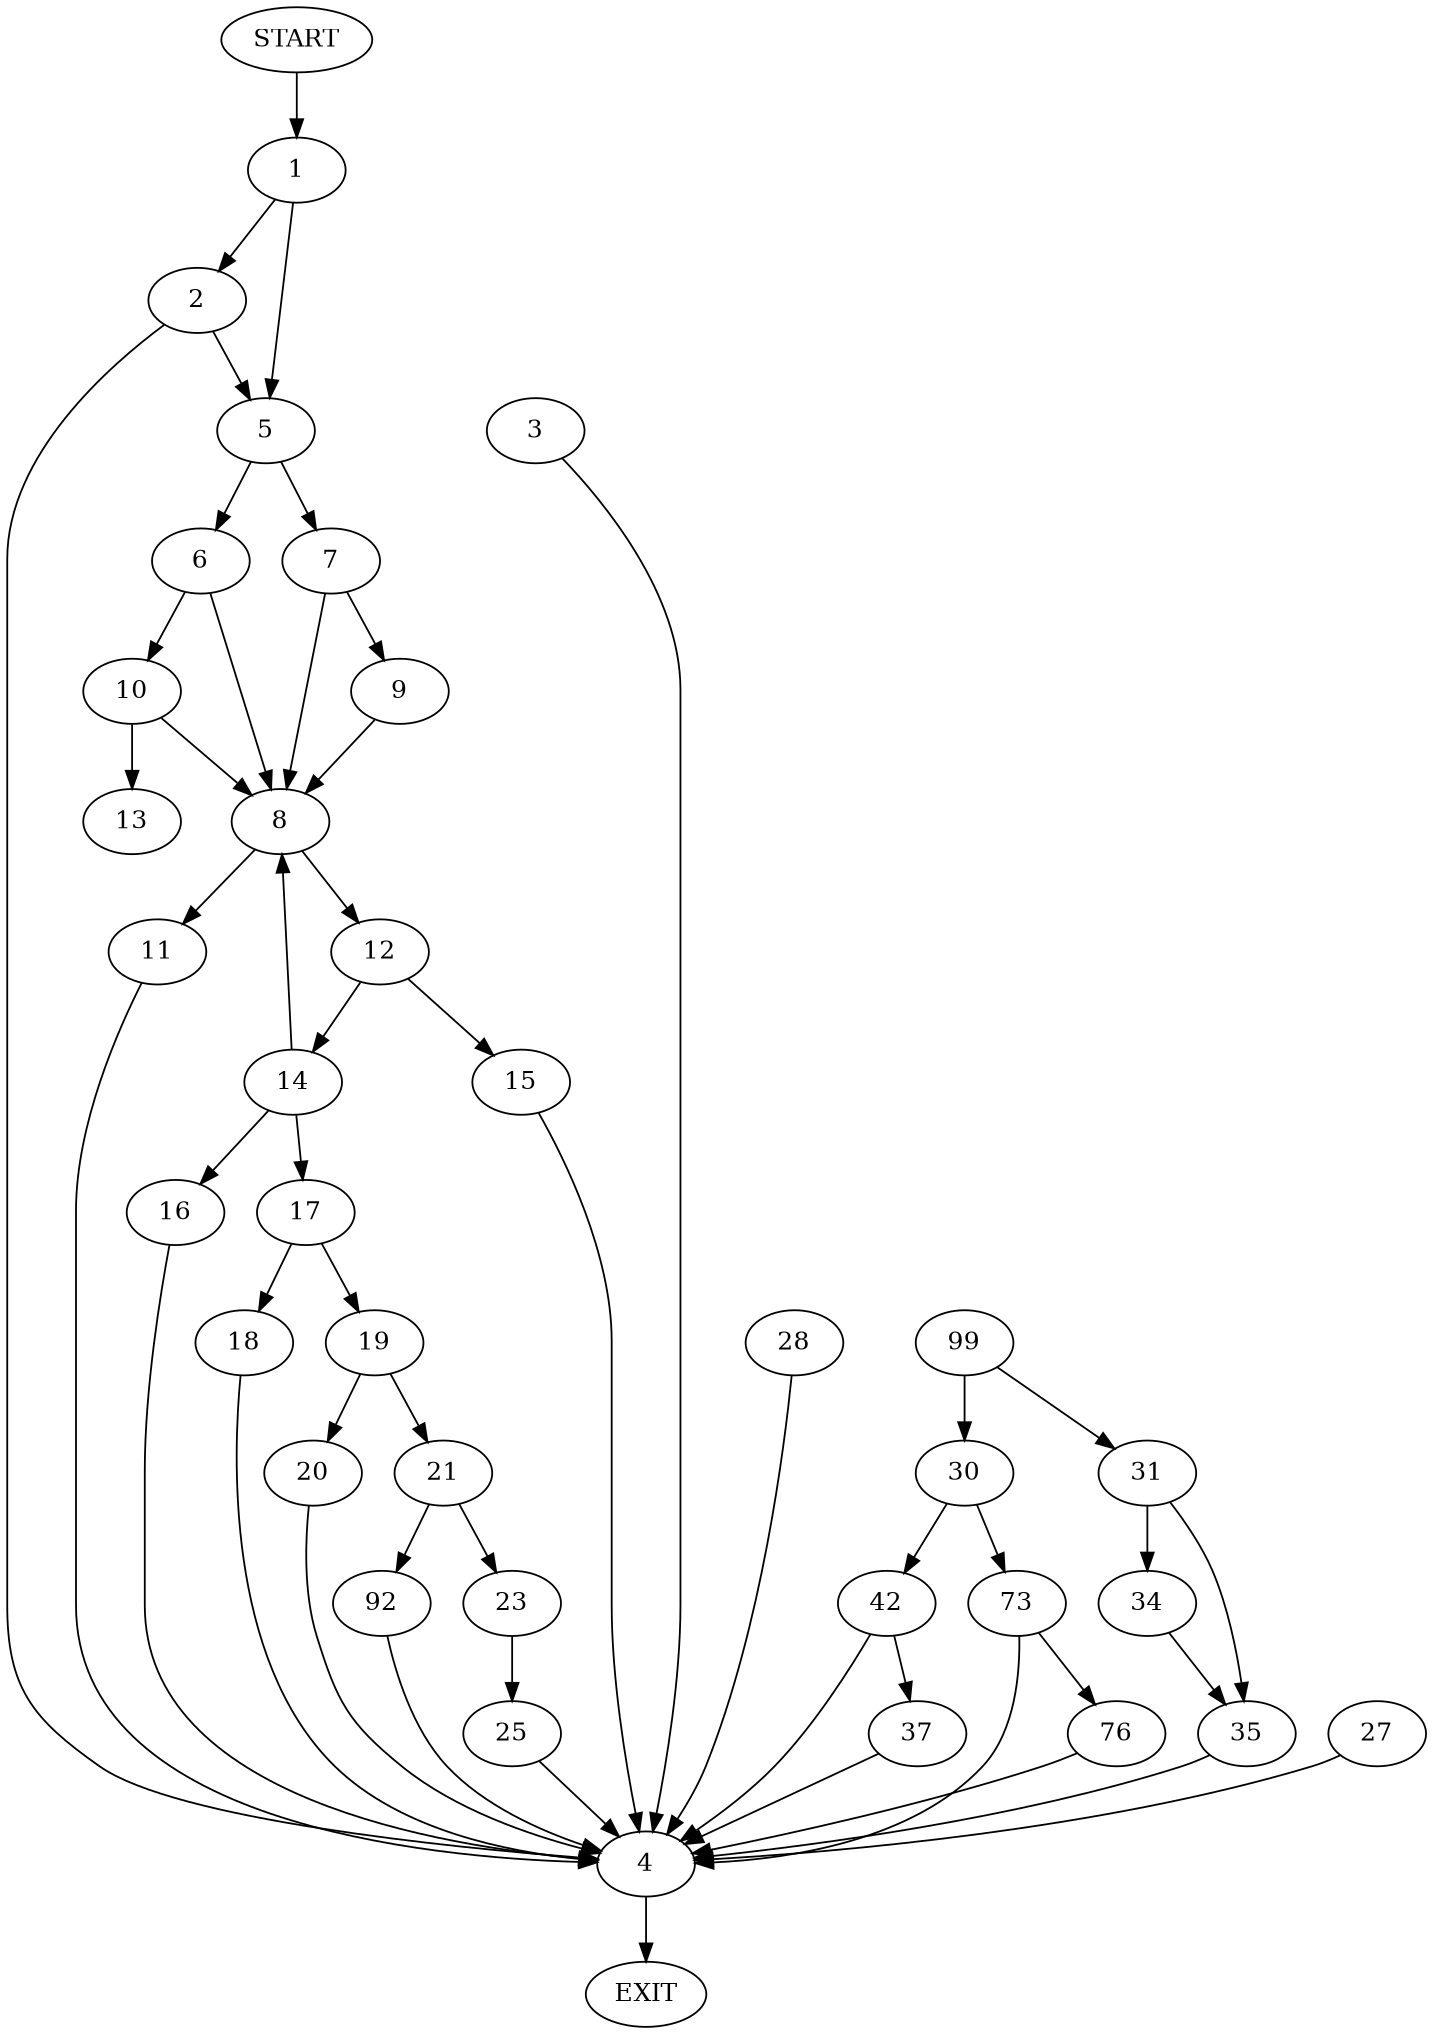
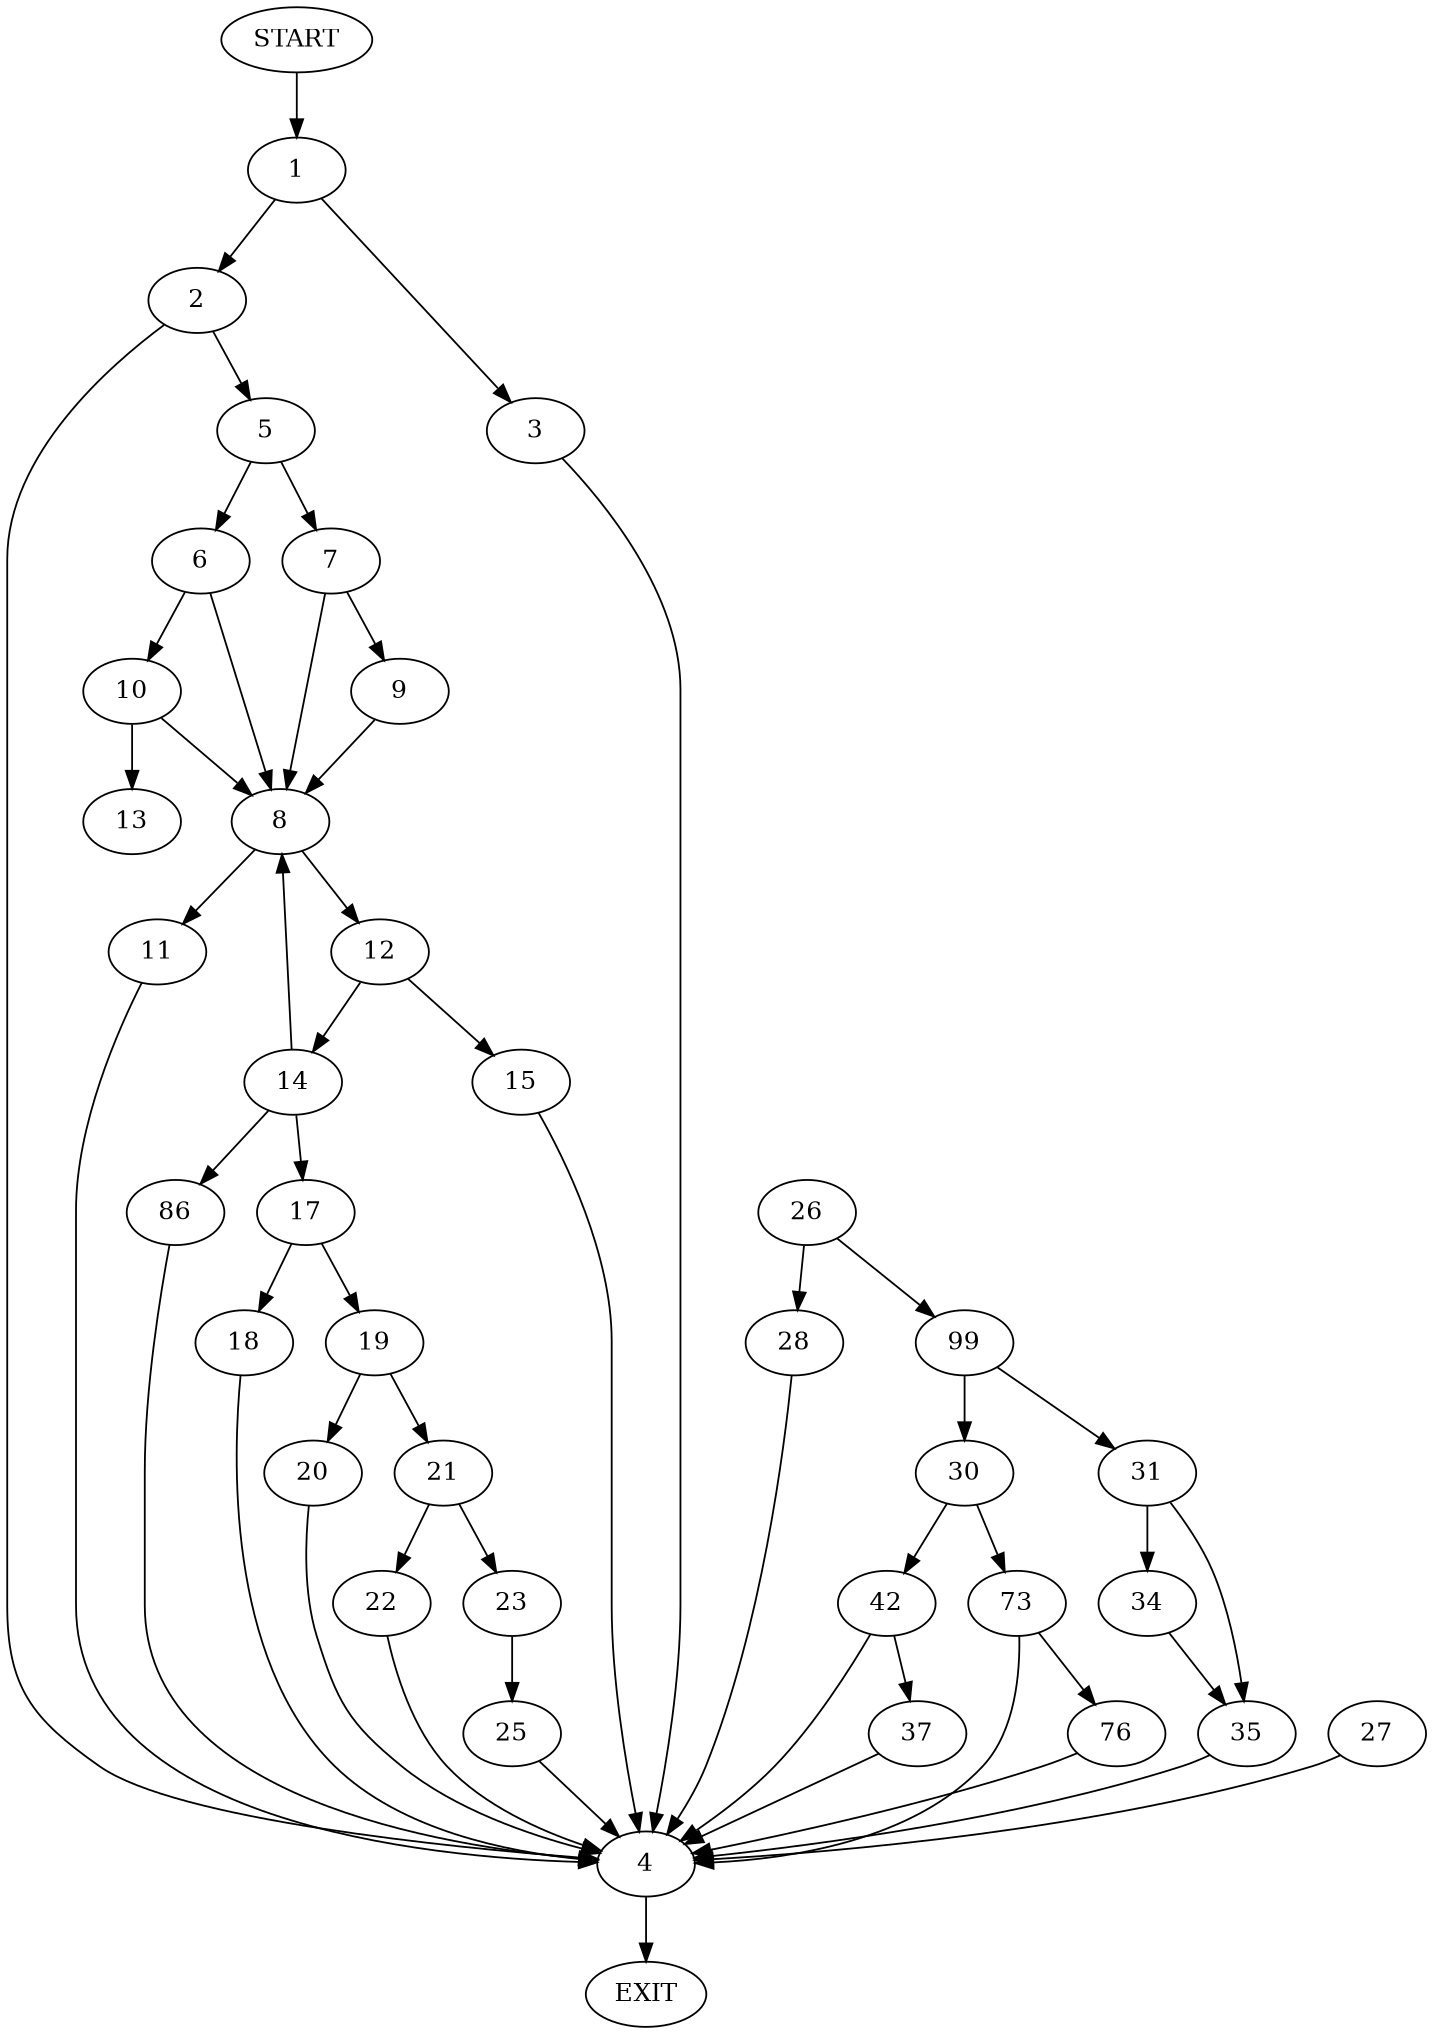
  digraph {
    n1 [label=START]
    1
    2
    3
    n5 [label=EXIT]
    4
    5
    6
    7
    8
    10
    9
    11
    12
    13
    14
    15
-   16
+   16 [label=86]
    17
    18
    19
    20
    21
-   22 [label=92]
+   22
    23
    25
+   26
    28
    n29 [label=99]
    27
    30
    31
    n33 [label=42]
    n34 [label=73]
    34
    35
    37
    n38 [label=76]
    n1 -> 1
    1 -> 2
-   1 -> 5
+   1 -> 3
    2 -> 4
    2 -> 5
    3 -> 4
    4 -> n5
    5 -> 6
    5 -> 7
    6 -> 8
    6 -> 10
    7 -> 8
    7 -> 9
    8 -> 11
    8 -> 12
    10 -> 8
    10 -> 13
    9 -> 8
    11 -> 4
    12 -> 14
    12 -> 15
    14 -> 8
    14 -> 16
    14 -> 17
    15 -> 4
    16 -> 4
    17 -> 18
    17 -> 19
    18 -> 4
    19 -> 20
    19 -> 21
    20 -> 4
    21 -> 22
    21 -> 23
    22 -> 4
    23 -> 25
    25 -> 4
+   26 -> 28
+   26 -> n29
    28 -> 4
    n29 -> 30
    n29 -> 31
    27 -> 4
    30 -> n33
    30 -> n34
    31 -> 34
    31 -> 35
    n33 -> 4
    n33 -> 37
    n34 -> 4
    n34 -> n38
    34 -> 35
    35 -> 4
    37 -> 4
    n38 -> 4
  }
